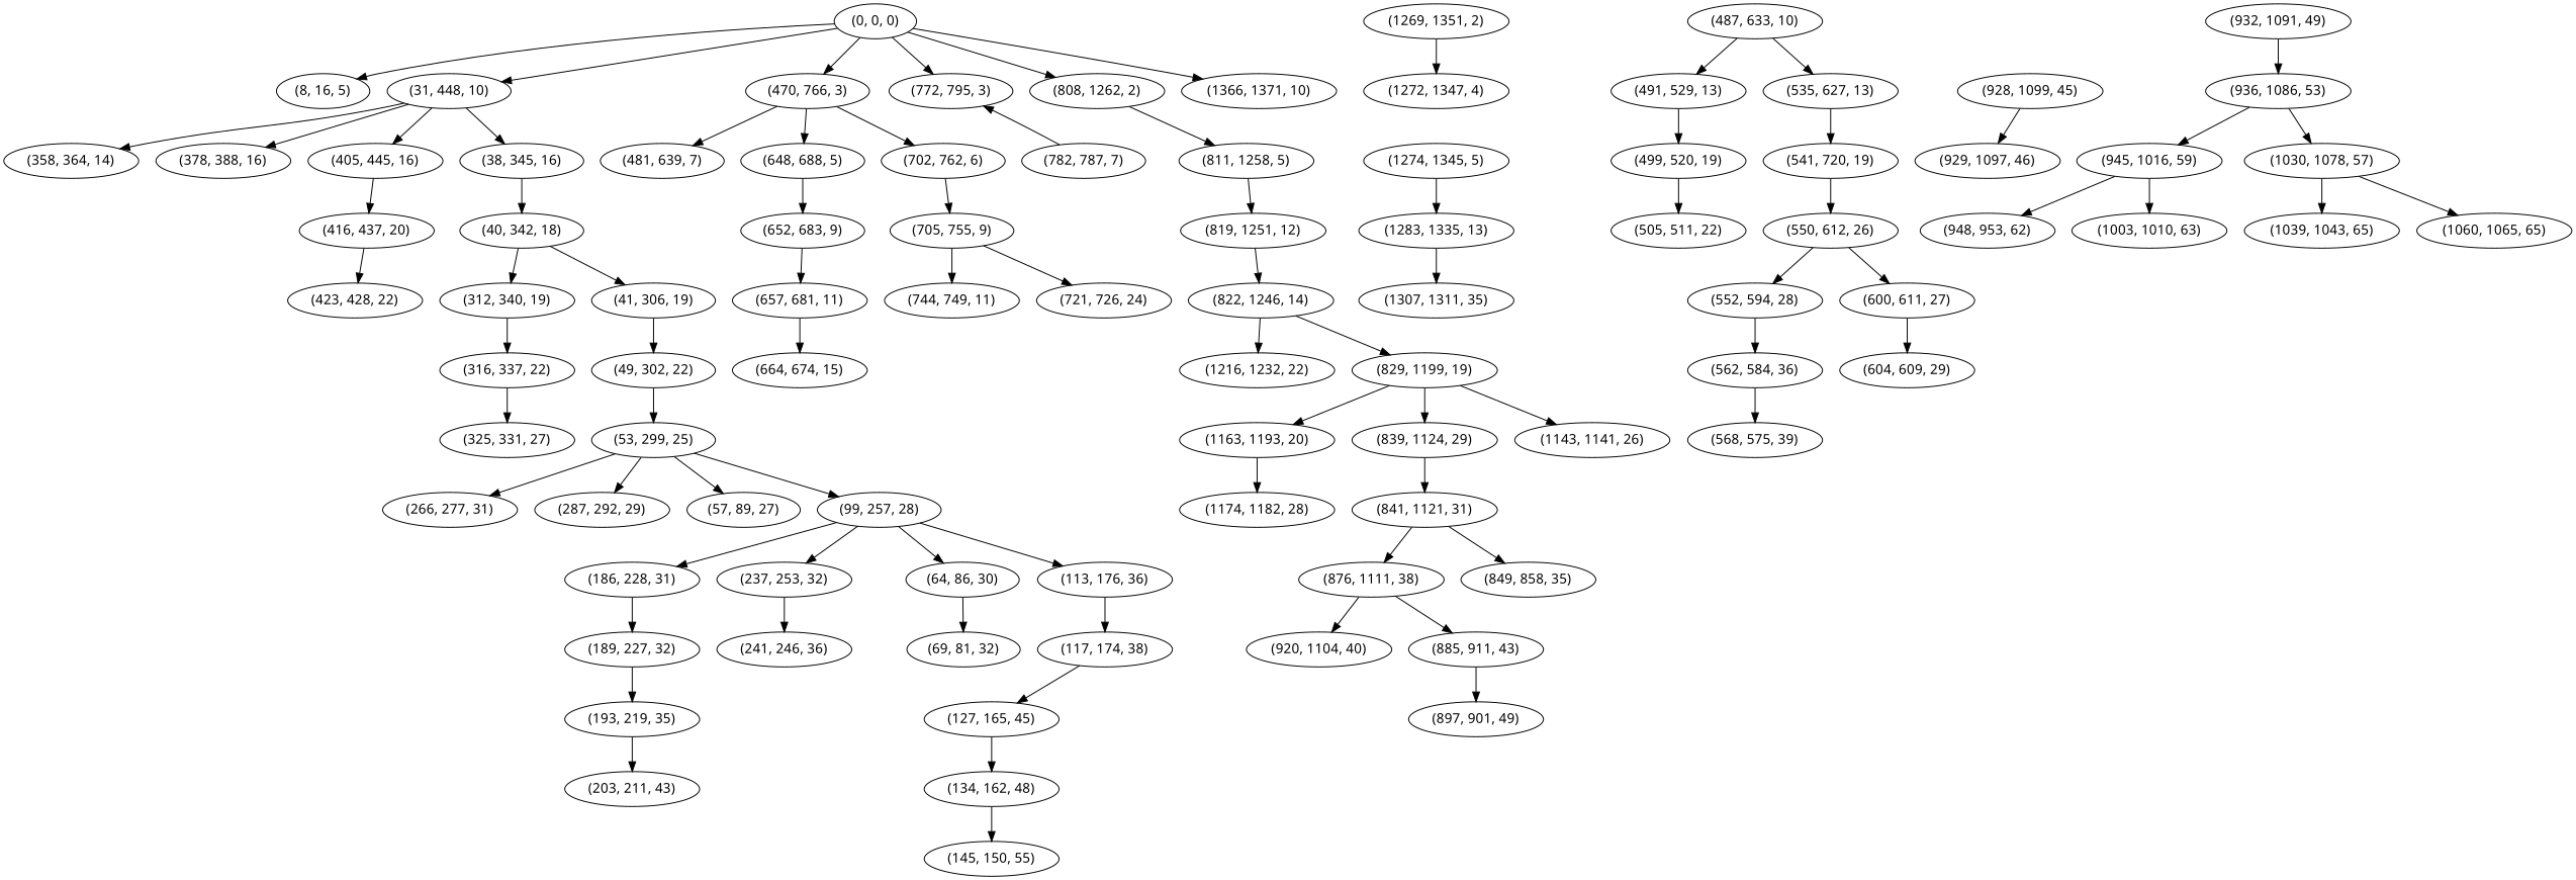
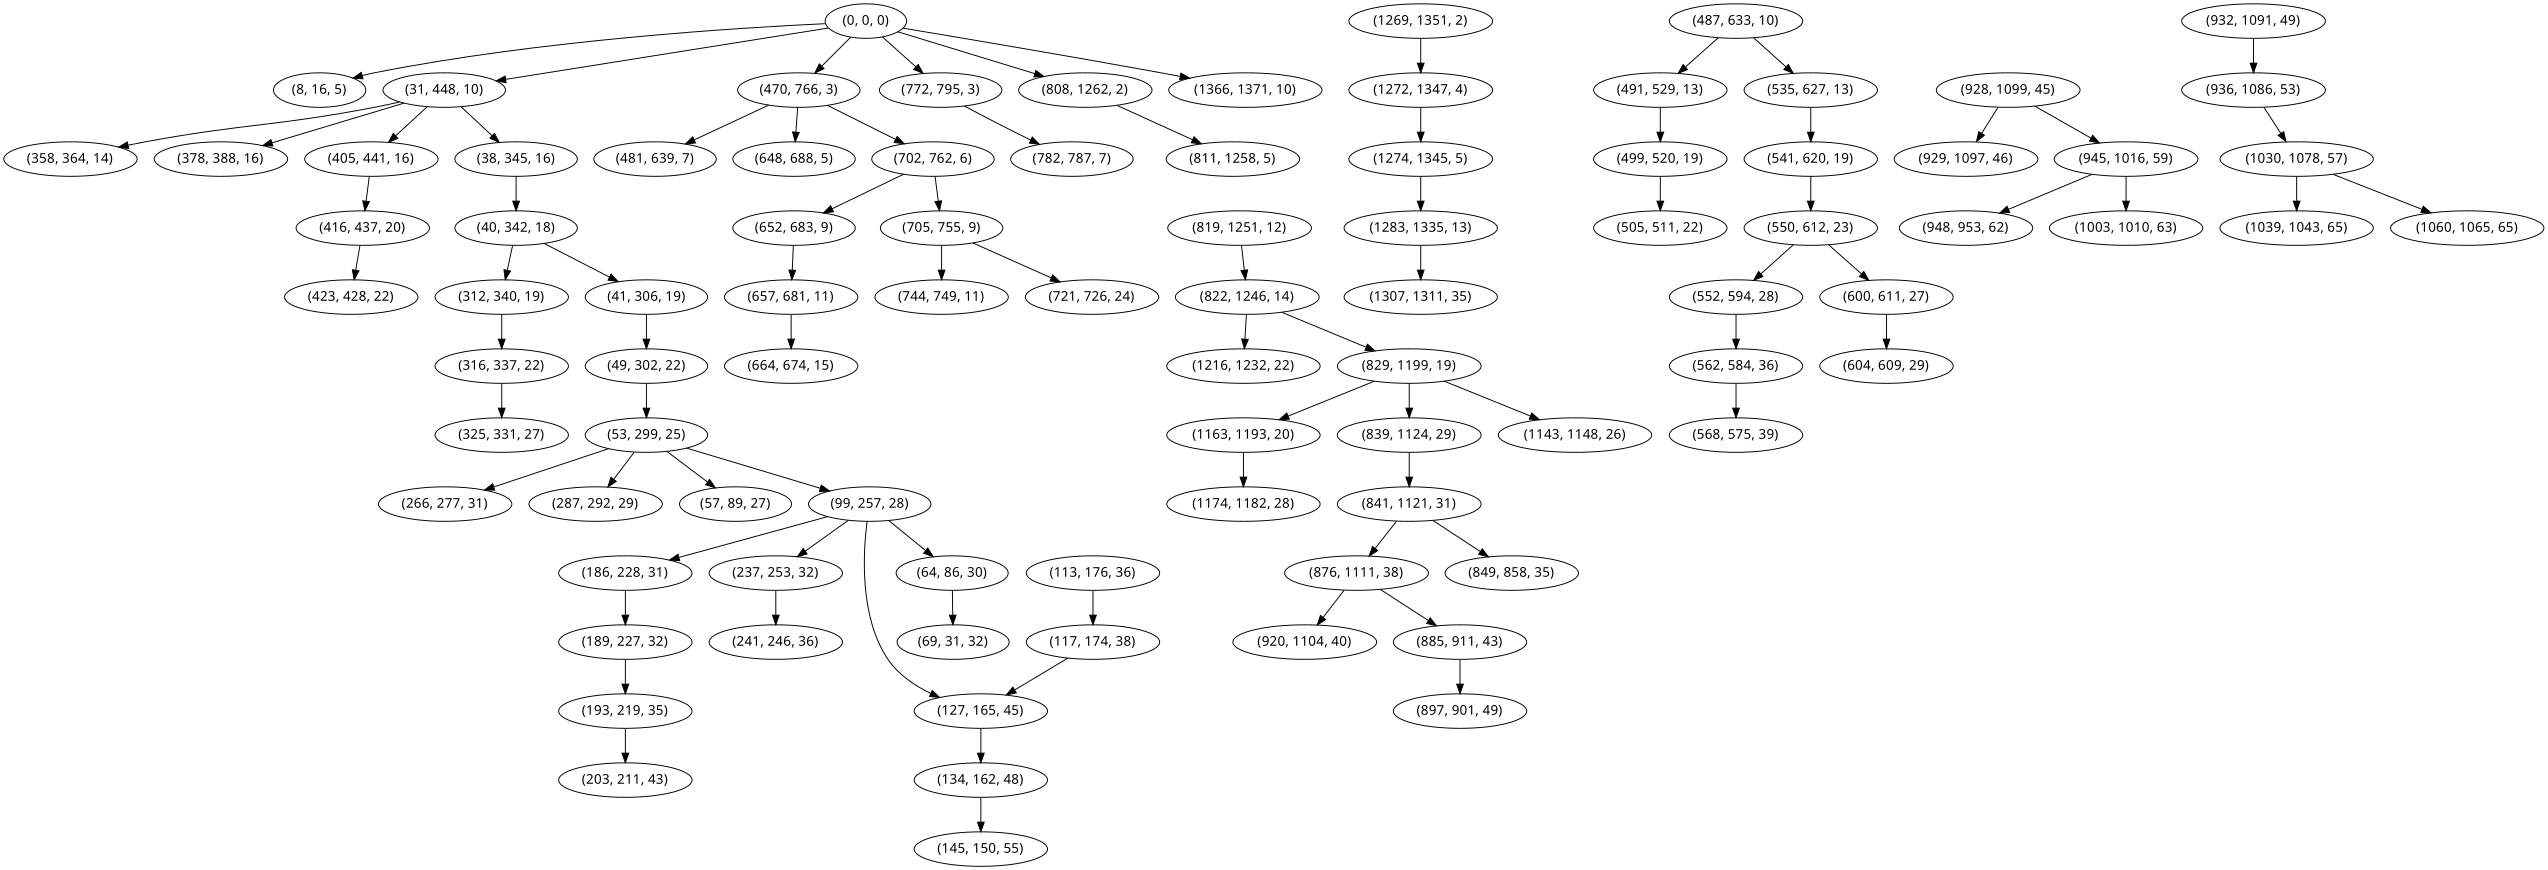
  digraph {
    fontname="Noto Sans"
    node [fontname="Noto Sans"]
    edge [fontname="Noto Sans"]
    "(0, 0, 0)"
    "(8, 16, 5)"
    "(31, 448, 10)"
    "(470, 766, 3)"
    "(772, 795, 3)"
    "(808, 1262, 2)"
    "(1366, 1371, 10)"
    "(38, 345, 16)"
    "(358, 364, 14)"
    "(378, 388, 16)"
-   "(405, 441, 16)" [label="(405, 445, 16)"]
+   "(405, 441, 16)"
    "(481, 639, 7)"
    "(648, 688, 5)"
    "(702, 762, 6)"
    "(782, 787, 7)"
    "(811, 1258, 5)"
    "(1269, 1351, 2)"
    "(1272, 1347, 4)"
    "(40, 342, 18)"
    "(416, 437, 20)"
    "(41, 306, 19)"
    "(312, 340, 19)"
    "(49, 302, 22)"
    "(316, 337, 22)"
    "(53, 299, 25)"
    "(57, 89, 27)"
    "(99, 257, 28)"
    "(266, 277, 31)"
    "(287, 292, 29)"
    "(64, 86, 30)"
    "(113, 176, 36)"
    "(186, 228, 31)"
    "(237, 253, 32)"
-   "(69, 81, 32)"
+   "(69, 81, 32)" [label="(69, 31, 32)"]
    "(117, 174, 38)"
    "(189, 227, 32)"
    "(241, 246, 36)"
    "(127, 165, 45)"
    "(134, 162, 48)"
    "(145, 150, 55)"
    "(193, 219, 35)"
    "(203, 211, 43)"
    "(325, 331, 27)"
    "(423, 428, 22)"
    "(652, 683, 9)"
    "(705, 755, 9)"
    "(487, 633, 10)"
    "(491, 529, 13)"
    "(535, 627, 13)"
    "(499, 520, 19)"
-   "(541, 620, 19)" [label="(541, 720, 19)"]
+   "(541, 620, 19)"
    "(505, 511, 22)"
-   "(550, 612, 26)"
+   "(550, 612, 26)" [label="(550, 612, 23)"]
    "(552, 594, 28)"
    "(600, 611, 27)"
    "(562, 584, 36)"
    "(604, 609, 29)"
    "(568, 575, 39)"
    "(657, 681, 11)"
    "(664, 674, 15)"
    "(721, 726, 24)"
    "(744, 749, 11)"
    "(819, 1251, 12)"
    "(822, 1246, 14)"
    "(829, 1199, 19)"
    "(1216, 1232, 22)"
    "(839, 1124, 29)"
-   "(1143, 1148, 26)" [label="(1143, 1141, 26)"]
+   "(1143, 1148, 26)"
    "(1163, 1193, 20)"
    "(841, 1121, 31)"
    "(1174, 1182, 28)"
    "(849, 858, 35)"
    "(876, 1111, 38)"
    "(885, 911, 43)"
    "(920, 1104, 40)"
    "(897, 901, 49)"
    "(928, 1099, 45)"
    "(929, 1097, 46)"
    "(932, 1091, 49)"
    "(936, 1086, 53)"
    "(945, 1016, 59)"
    "(1030, 1078, 57)"
    "(948, 953, 62)"
    "(1003, 1010, 63)"
    "(1039, 1043, 65)"
    "(1060, 1065, 65)"
    "(1274, 1345, 5)"
    "(1283, 1335, 13)"
    "(1307, 1311, 35)"
    "(0, 0, 0)" -> "(8, 16, 5)"
    "(0, 0, 0)" -> "(31, 448, 10)"
    "(0, 0, 0)" -> "(470, 766, 3)"
    "(0, 0, 0)" -> "(772, 795, 3)"
    "(0, 0, 0)" -> "(808, 1262, 2)"
    "(0, 0, 0)" -> "(1366, 1371, 10)"
    "(31, 448, 10)" -> "(38, 345, 16)"
    "(31, 448, 10)" -> "(358, 364, 14)"
    "(31, 448, 10)" -> "(378, 388, 16)"
    "(31, 448, 10)" -> "(405, 441, 16)"
    "(470, 766, 3)" -> "(481, 639, 7)"
    "(470, 766, 3)" -> "(648, 688, 5)"
    "(470, 766, 3)" -> "(702, 762, 6)"
-   "(782, 787, 7)" -> "(772, 795, 3)"
+   "(772, 795, 3)" -> "(782, 787, 7)"
    "(808, 1262, 2)" -> "(811, 1258, 5)"
    "(38, 345, 16)" -> "(40, 342, 18)"
    "(405, 441, 16)" -> "(416, 437, 20)"
-   "(648, 688, 5)" -> "(652, 683, 9)"
+   "(702, 762, 6)" -> "(652, 683, 9)"
    "(702, 762, 6)" -> "(705, 755, 9)"
-   "(811, 1258, 5)" -> "(819, 1251, 12)"
    "(1269, 1351, 2)" -> "(1272, 1347, 4)"
+   "(1272, 1347, 4)" -> "(1274, 1345, 5)"
    "(40, 342, 18)" -> "(41, 306, 19)"
    "(40, 342, 18)" -> "(312, 340, 19)"
    "(416, 437, 20)" -> "(423, 428, 22)"
    "(41, 306, 19)" -> "(49, 302, 22)"
    "(312, 340, 19)" -> "(316, 337, 22)"
    "(49, 302, 22)" -> "(53, 299, 25)"
    "(316, 337, 22)" -> "(325, 331, 27)"
    "(53, 299, 25)" -> "(57, 89, 27)"
    "(53, 299, 25)" -> "(99, 257, 28)"
    "(53, 299, 25)" -> "(266, 277, 31)"
    "(53, 299, 25)" -> "(287, 292, 29)"
    "(99, 257, 28)" -> "(64, 86, 30)"
-   "(99, 257, 28)" -> "(113, 176, 36)"
+   "(99, 257, 28)" -> "(127, 165, 45)"
    "(99, 257, 28)" -> "(186, 228, 31)"
    "(99, 257, 28)" -> "(237, 253, 32)"
    "(64, 86, 30)" -> "(69, 81, 32)"
    "(113, 176, 36)" -> "(117, 174, 38)"
    "(186, 228, 31)" -> "(189, 227, 32)"
    "(237, 253, 32)" -> "(241, 246, 36)"
    "(117, 174, 38)" -> "(127, 165, 45)"
    "(189, 227, 32)" -> "(193, 219, 35)"
    "(127, 165, 45)" -> "(134, 162, 48)"
    "(134, 162, 48)" -> "(145, 150, 55)"
    "(193, 219, 35)" -> "(203, 211, 43)"
    "(652, 683, 9)" -> "(657, 681, 11)"
    "(705, 755, 9)" -> "(721, 726, 24)"
    "(705, 755, 9)" -> "(744, 749, 11)"
    "(487, 633, 10)" -> "(491, 529, 13)"
    "(487, 633, 10)" -> "(535, 627, 13)"
    "(491, 529, 13)" -> "(499, 520, 19)"
    "(535, 627, 13)" -> "(541, 620, 19)"
    "(499, 520, 19)" -> "(505, 511, 22)"
    "(541, 620, 19)" -> "(550, 612, 26)"
    "(550, 612, 26)" -> "(552, 594, 28)"
    "(550, 612, 26)" -> "(600, 611, 27)"
    "(552, 594, 28)" -> "(562, 584, 36)"
    "(600, 611, 27)" -> "(604, 609, 29)"
    "(562, 584, 36)" -> "(568, 575, 39)"
    "(657, 681, 11)" -> "(664, 674, 15)"
    "(819, 1251, 12)" -> "(822, 1246, 14)"
    "(822, 1246, 14)" -> "(829, 1199, 19)"
    "(822, 1246, 14)" -> "(1216, 1232, 22)"
    "(829, 1199, 19)" -> "(839, 1124, 29)"
    "(829, 1199, 19)" -> "(1143, 1148, 26)"
    "(829, 1199, 19)" -> "(1163, 1193, 20)"
    "(839, 1124, 29)" -> "(841, 1121, 31)"
    "(1163, 1193, 20)" -> "(1174, 1182, 28)"
    "(841, 1121, 31)" -> "(849, 858, 35)"
    "(841, 1121, 31)" -> "(876, 1111, 38)"
    "(876, 1111, 38)" -> "(885, 911, 43)"
    "(876, 1111, 38)" -> "(920, 1104, 40)"
    "(885, 911, 43)" -> "(897, 901, 49)"
    "(928, 1099, 45)" -> "(929, 1097, 46)"
    "(932, 1091, 49)" -> "(936, 1086, 53)"
-   "(936, 1086, 53)" -> "(945, 1016, 59)"
+   "(928, 1099, 45)" -> "(945, 1016, 59)"
    "(936, 1086, 53)" -> "(1030, 1078, 57)"
    "(945, 1016, 59)" -> "(948, 953, 62)"
    "(945, 1016, 59)" -> "(1003, 1010, 63)"
    "(1030, 1078, 57)" -> "(1039, 1043, 65)"
    "(1030, 1078, 57)" -> "(1060, 1065, 65)"
    "(1274, 1345, 5)" -> "(1283, 1335, 13)"
    "(1283, 1335, 13)" -> "(1307, 1311, 35)"
  }
